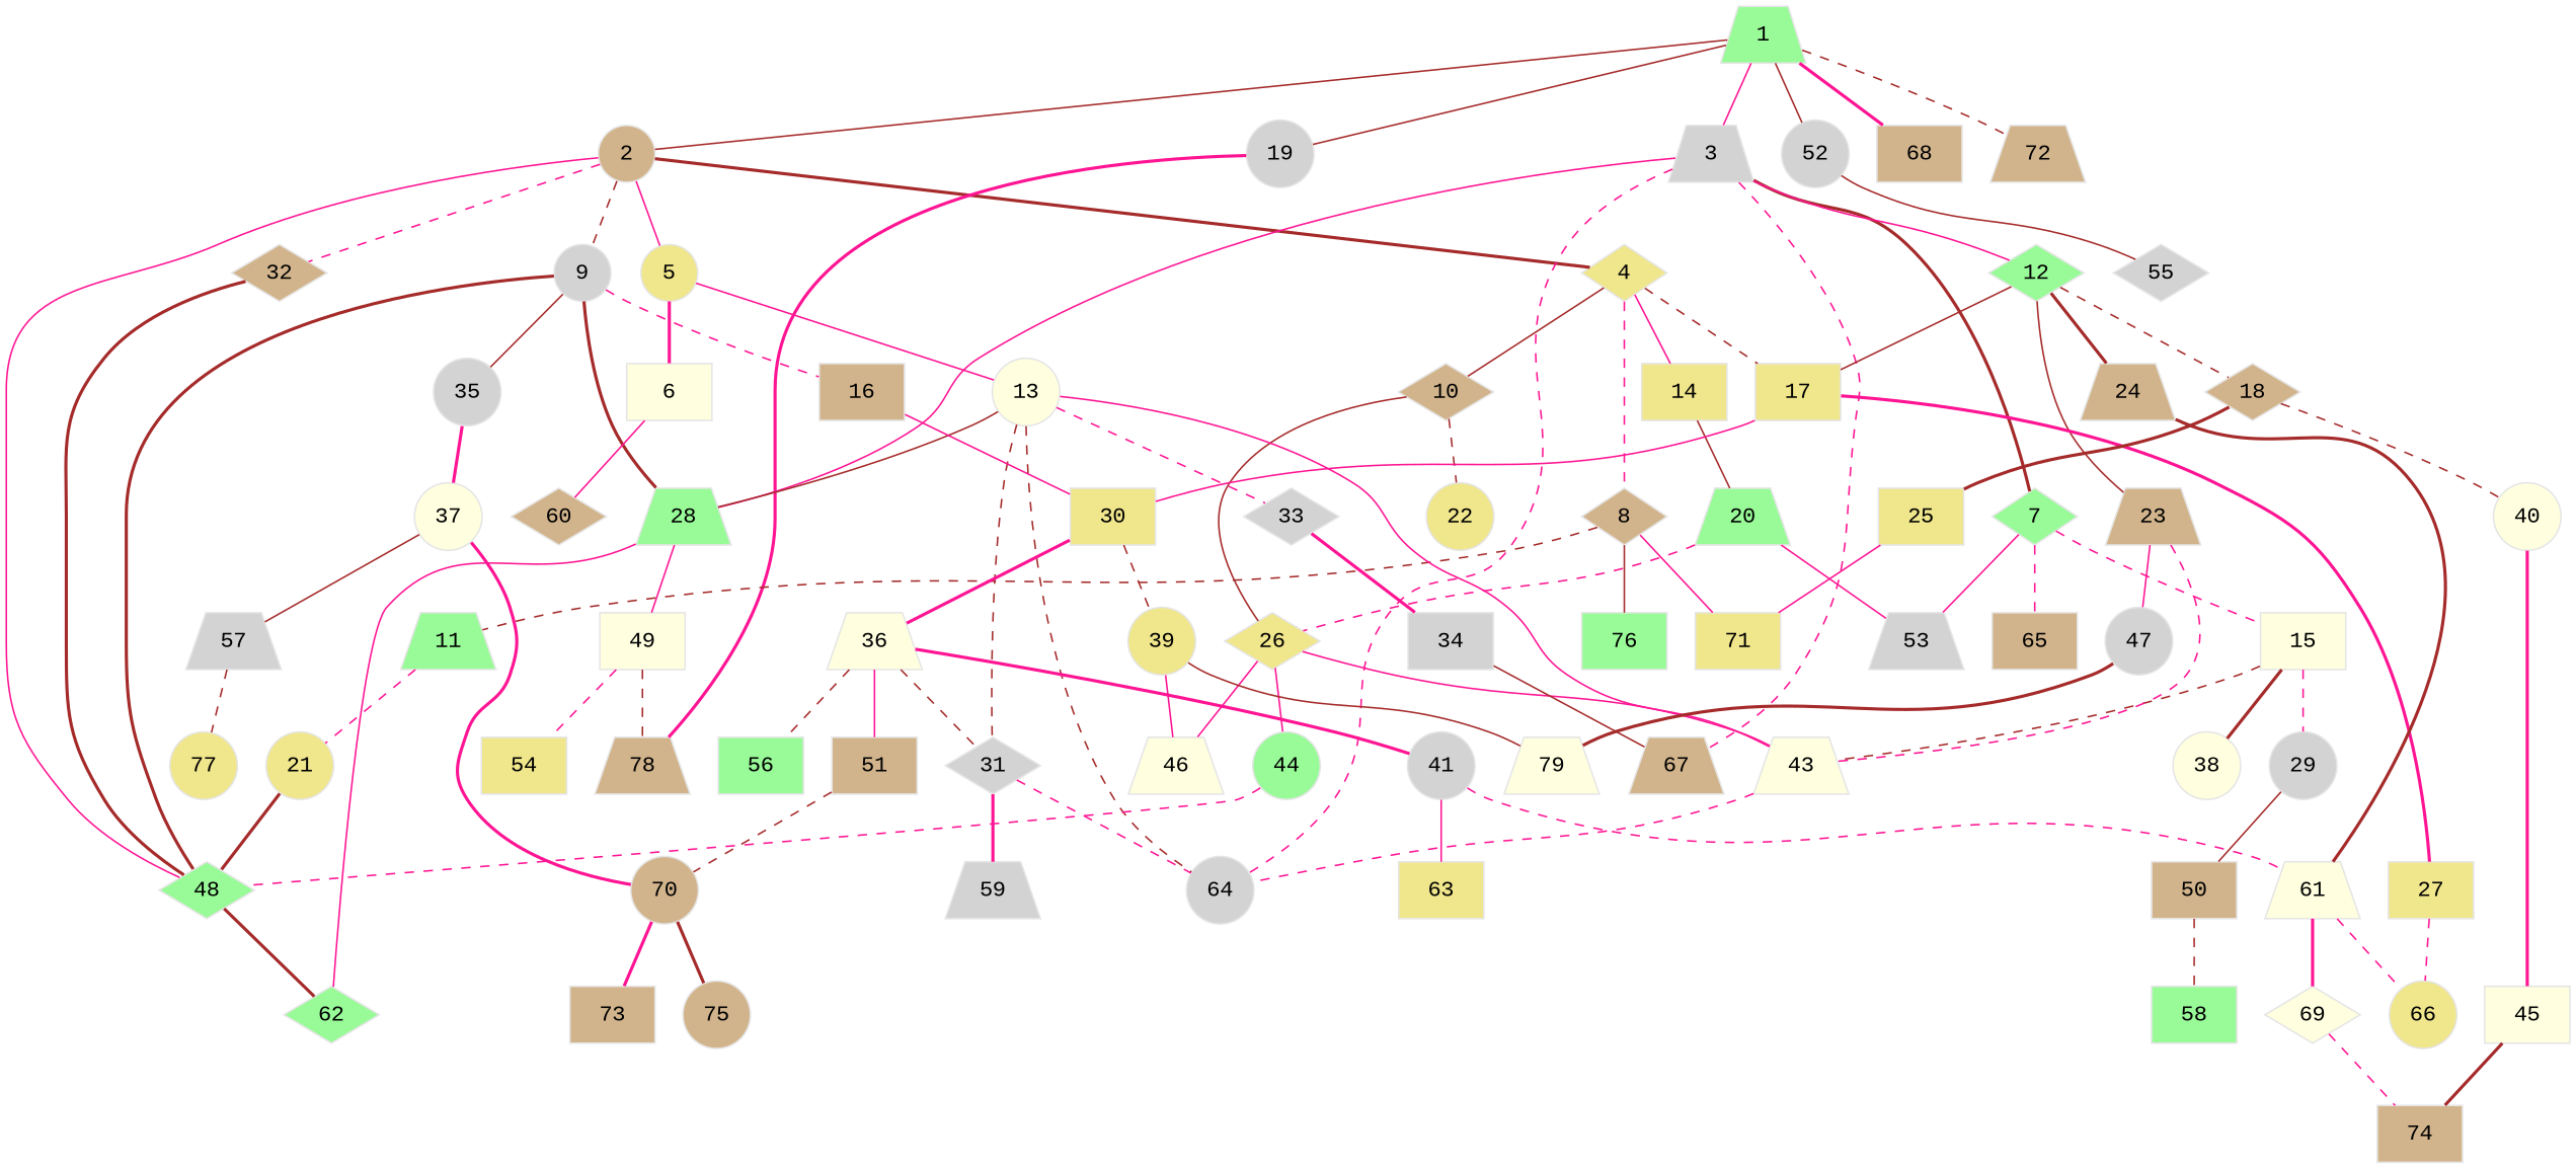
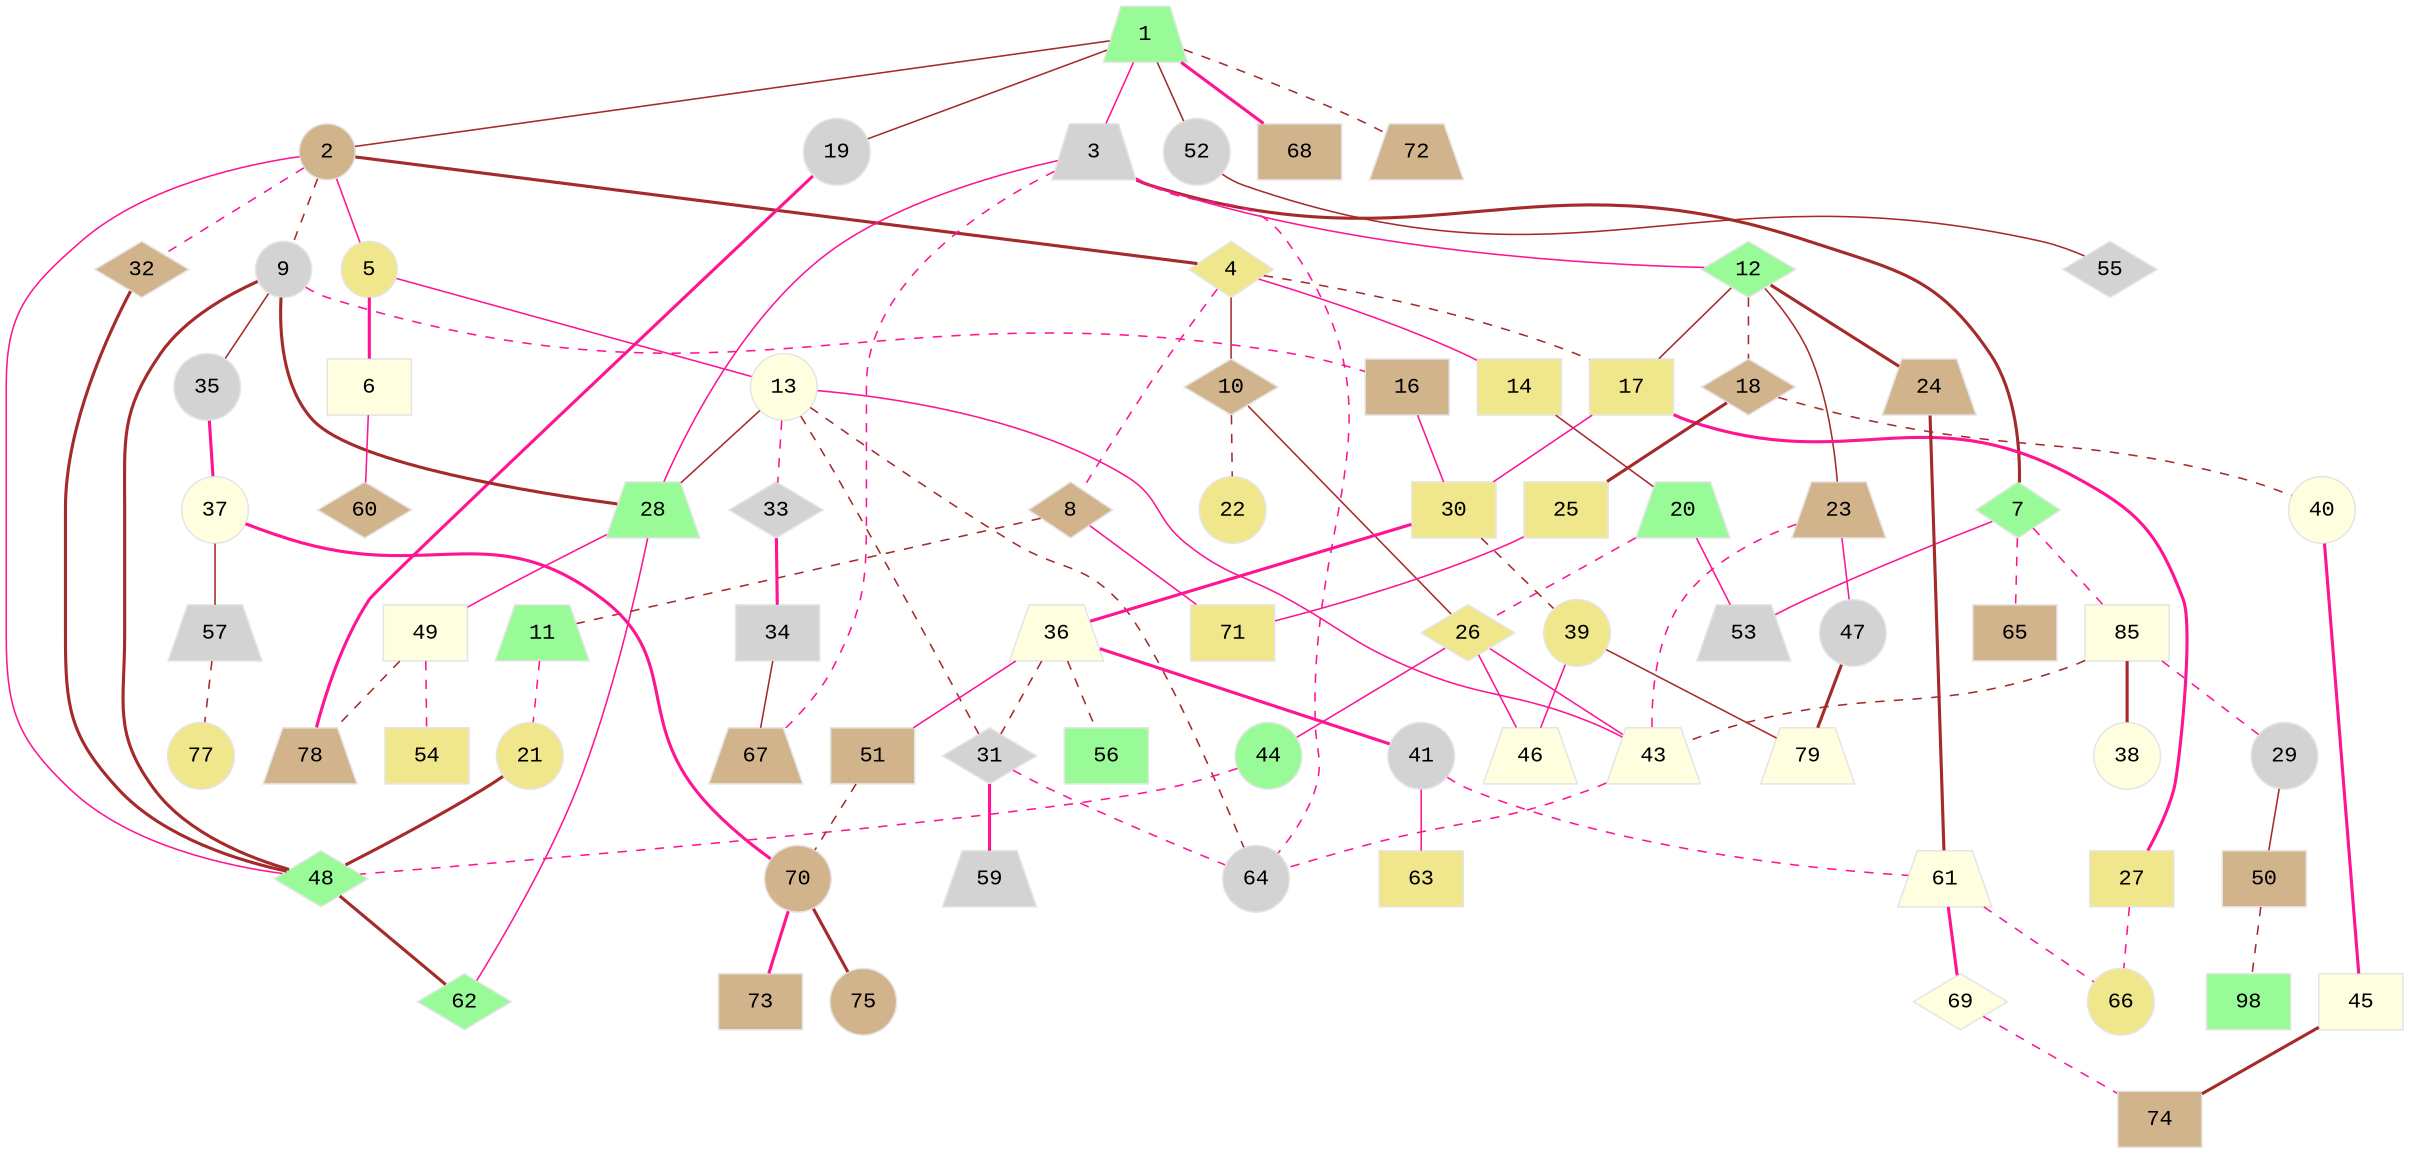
  graph {
    fontname="Liberation Mono"
    node [color=gray90 fillcolor=tan fontname="Liberation Mono" shape=box style=filled]
    edge [color=deeppink fontname="Liberation Mono" style=solid]
    1 [fillcolor=palegreen shape=trapezium]
    2 [shape=circle]
    3 [fillcolor=lightgrey shape=trapezium]
    19 [fillcolor=lightgrey shape=circle]
    52 [fillcolor=lightgrey shape=circle]
    68
    72 [shape=trapezium]
    4 [fillcolor=khaki shape=diamond]
    5 [fillcolor=khaki shape=circle]
    9 [fillcolor=lightgrey shape=circle]
    32 [shape=diamond]
    48 [fillcolor=palegreen shape=diamond]
    7 [fillcolor=palegreen shape=diamond]
    12 [fillcolor=palegreen shape=diamond]
    28 [fillcolor=palegreen shape=trapezium]
    64 [fillcolor=lightgrey shape=circle]
    67 [shape=trapezium]
    78 [shape=trapezium]
    55 [fillcolor=lightgrey shape=diamond]
    8 [shape=diamond]
    10 [shape=diamond]
    14 [fillcolor=khaki]
    17 [fillcolor=khaki]
    6 [fillcolor=lightyellow]
    13 [fillcolor=lightyellow shape=circle]
    16
    35 [fillcolor=lightgrey shape=circle]
    62 [fillcolor=palegreen shape=diamond]
-   15 [fillcolor=lightyellow]
+   15 [fillcolor=lightyellow label=85]
    53 [fillcolor=lightgrey shape=trapezium]
    65
    18 [shape=diamond]
    23 [shape=trapezium]
    24 [shape=trapezium]
    49 [fillcolor=lightyellow]
    11 [fillcolor=palegreen shape=trapezium]
    71 [fillcolor=khaki]
-   76 [fillcolor=palegreen]
    22 [fillcolor=khaki shape=circle]
    26 [fillcolor=khaki shape=diamond]
    20 [fillcolor=palegreen shape=trapezium]
    30 [fillcolor=khaki]
    27 [fillcolor=khaki]
    60 [shape=diamond]
    31 [fillcolor=lightgrey shape=diamond]
    33 [fillcolor=lightgrey shape=diamond]
    43 [fillcolor=lightyellow shape=trapezium]
    29 [fillcolor=lightgrey shape=circle]
    38 [fillcolor=lightyellow shape=circle]
    21 [fillcolor=khaki shape=circle]
    37 [fillcolor=lightyellow shape=circle]
    44 [fillcolor=palegreen shape=circle]
    46 [fillcolor=lightyellow shape=trapezium]
    25 [fillcolor=khaki]
    40 [fillcolor=lightyellow shape=circle]
    47 [fillcolor=lightgrey shape=circle]
    61 [fillcolor=lightyellow shape=trapezium]
    59 [fillcolor=lightgrey shape=trapezium]
    34 [fillcolor=lightgrey]
    50
    36 [fillcolor=lightyellow shape=trapezium]
    39 [fillcolor=khaki shape=circle]
    66 [fillcolor=khaki shape=circle]
    45 [fillcolor=lightyellow]
    79 [fillcolor=lightyellow shape=trapezium]
    69 [fillcolor=lightyellow shape=diamond]
    54 [fillcolor=khaki]
-   58 [fillcolor=palegreen]
+   58 [fillcolor=palegreen label=98]
    41 [fillcolor=lightgrey shape=circle]
    51
    56 [fillcolor=palegreen]
    57 [fillcolor=lightgrey shape=trapezium]
    70 [shape=circle]
    63 [fillcolor=khaki]
    77 [fillcolor=khaki shape=circle]
    73
    75 [shape=circle]
    74
    1 -- 2 [color=brown]
    1 -- 3
    1 -- 19 [color=brown]
    1 -- 52 [color=brown]
    1 -- 68 [style=bold]
    1 -- 72 [color=brown style=dashed]
    2 -- 4 [color=brown style=bold]
    2 -- 5
    2 -- 9 [color=brown style=dashed]
    2 -- 32 [style=dashed]
    2 -- 48
    3 -- 7 [color=brown style=bold]
    3 -- 12
    3 -- 28
    3 -- 64 [style=dashed]
    3 -- 67 [style=dashed]
    19 -- 78 [style=bold]
    52 -- 55 [color=brown]
    4 -- 8 [style=dashed]
    4 -- 10 [color=brown]
    4 -- 14
    4 -- 17 [color=brown style=dashed]
    5 -- 6 [style=bold]
    5 -- 13
    9 -- 48 [color=brown style=bold]
    9 -- 28 [color=brown style=bold]
    9 -- 16 [style=dashed]
    9 -- 35 [color=brown]
    32 -- 48 [color=brown style=bold]
    48 -- 62 [color=brown style=bold]
    7 -- 15 [style=dashed]
    7 -- 53
    7 -- 65 [style=dashed]
    12 -- 17 [color=brown]
    12 -- 18 [color=brown style=dashed]
    12 -- 23 [color=brown]
    12 -- 24 [color=brown style=bold]
    28 -- 62
    28 -- 49
    8 -- 11 [color=brown style=dashed]
    8 -- 71
-   8 -- 76 [color=brown]
    10 -- 22 [color=brown style=dashed]
    10 -- 26 [color=brown]
    14 -- 20 [color=brown]
    17 -- 30
    17 -- 27 [style=bold]
    6 -- 60
    13 -- 28 [color=brown]
    13 -- 64 [color=brown style=dashed]
    13 -- 31 [color=brown style=dashed]
    13 -- 33 [style=dashed]
    13 -- 43
    16 -- 30
    35 -- 37 [style=bold]
    15 -- 43 [color=brown style=dashed]
    15 -- 29 [style=dashed]
    15 -- 38 [color=brown style=bold]
    18 -- 25 [color=brown style=bold]
    18 -- 40 [color=brown style=dashed]
    23 -- 43 [style=dashed]
    23 -- 47
    24 -- 61 [color=brown style=bold]
    49 -- 78 [color=brown style=dashed]
    49 -- 54 [style=dashed]
    11 -- 21 [style=dashed]
    26 -- 43
    26 -- 44
    26 -- 46
    20 -- 53
    20 -- 26 [style=dashed]
    30 -- 36 [style=bold]
    30 -- 39 [color=brown style=dashed]
    27 -- 66 [style=dashed]
    31 -- 64 [style=dashed]
    31 -- 59 [style=bold]
    33 -- 34 [style=bold]
    43 -- 64 [style=dashed]
    29 -- 50 [color=brown]
    21 -- 48 [color=brown style=bold]
    37 -- 57 [color=brown]
    37 -- 70 [style=bold]
    44 -- 48 [style=dashed]
    25 -- 71
    40 -- 45 [style=bold]
    47 -- 79 [color=brown style=bold]
    61 -- 66 [style=dashed]
    61 -- 69 [style=bold]
    34 -- 67 [color=brown]
    50 -- 58 [color=brown style=dashed]
    36 -- 31 [color=brown style=dashed]
    36 -- 41 [style=bold]
    36 -- 51
    36 -- 56 [color=brown style=dashed]
    39 -- 46
    39 -- 79 [color=brown]
    45 -- 74 [color=brown style=bold]
    69 -- 74 [style=dashed]
    41 -- 61 [style=dashed]
    41 -- 63
    51 -- 70 [color=brown style=dashed]
    57 -- 77 [color=brown style=dashed]
    70 -- 73 [style=bold]
    70 -- 75 [color=brown style=bold]
  }
